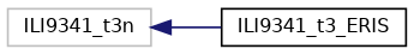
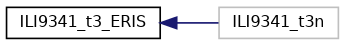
  digraph {
    rankdir=LR
    node [fillcolor=white fontname=Helvetica fontsize=10 shape=record style=filled]
    n1 [color=grey75 height=0.2 label=ILI9341_t3n width=0.4]
    n2 [color=black height=0.2 label=ILI9341_t3_ERIS width=0.4]
-   n1 -> n2 [color=midnightblue dir=back fontname=Helvetica fontsize=10 labelfontname=Helvetica labelfontsize=10 style=solid]
+   n2 -> n1 [color=midnightblue dir=back fontname=Helvetica fontsize=10 labelfontname=Helvetica labelfontsize=10 style=solid]
  }
